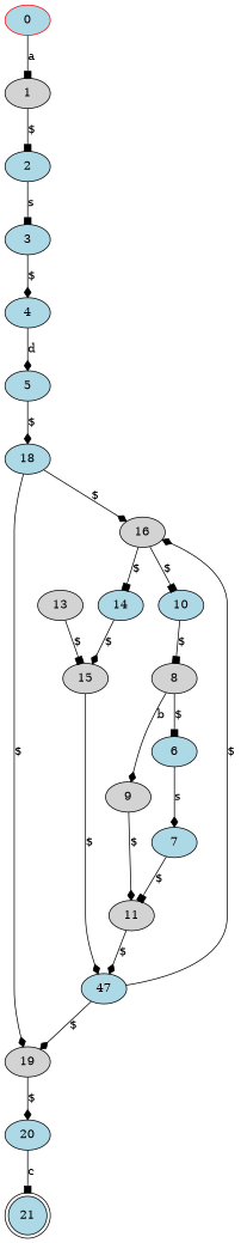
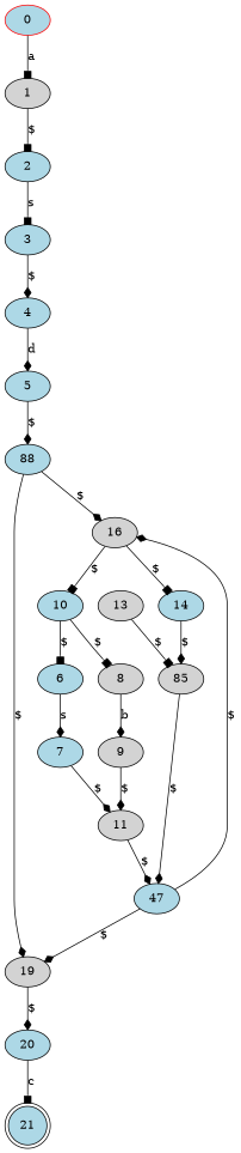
  digraph {
    node [fillcolor=lightblue style=filled]
    edge [arrowhead=diamond]
    0 [color=red]
    1 [fillcolor=lightgrey]
    2
    3
    4
    5
-   18
+   18 [label=88]
    19 [fillcolor=lightgrey]
    16 [fillcolor=lightgrey]
    20
    10
    14
    21 [shape=doublecircle]
    8 [fillcolor=lightgrey]
    6
-   15 [fillcolor=lightgrey]
+   15 [fillcolor=lightgrey label=85]
    9 [fillcolor=lightgrey]
    7
    n19 [label=47]
    13 [fillcolor=lightgrey]
    11 [fillcolor=lightgrey]
    0 -> 1 [arrowhead=box label=a]
    1 -> 2 [arrowhead=box label="$"]
    2 -> 3 [arrowhead=box label=s]
    3 -> 4 [label="$"]
    4 -> 5 [label=d]
    5 -> 18 [label="$"]
    18 -> 19 [label="$"]
    18 -> 16 [label="$"]
    19 -> 20 [label="$"]
    16 -> 10 [arrowhead=box label="$"]
    16 -> 14 [arrowhead=box label="$"]
    20 -> 21 [arrowhead=box label=c]
    10 -> 8 [arrowhead=box label="$"]
-   8 -> 6 [arrowhead=box label="$"]
+   10 -> 6 [arrowhead=box label="$"]
    14 -> 15 [label="$"]
    8 -> 9 [label=b]
    6 -> 7 [label=s]
    15 -> n19 [label="$"]
    9 -> 11 [label="$"]
-   7 -> 11 [arrowhead=box label="$"]
+   7 -> 11 [label="$"]
    n19 -> 19 [label="$"]
    n19 -> 16 [label="$"]
    13 -> 15 [arrowhead=box label="$"]
    11 -> n19 [label="$"]
  }
